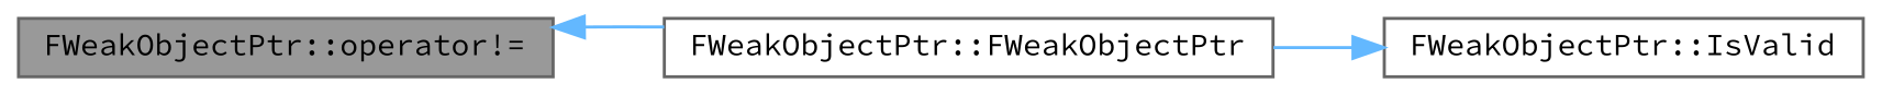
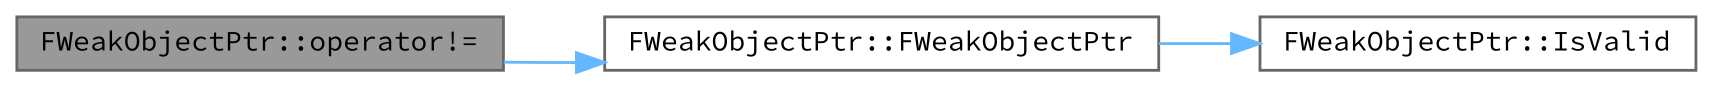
  digraph {
    fontname="Source Code Pro"
    rankdir=LR
    node [color=grey40 fillcolor=white fontname="Source Code Pro" fontsize=10 shape=box style=filled]
    edge [color=steelblue1 fontname="Source Code Pro" fontsize=10 labelfontname=Helvetica labelfontsize=10 style=solid]
    n1 [color=gray40 fillcolor=grey60 fontcolor=black height=0.2 label="FWeakObjectPtr::operator!=" width=0.4]
    n2 [height=0.2 label="FWeakObjectPtr::FWeakObjectPtr" width=0.4]
    n3 [height=0.2 label="FWeakObjectPtr::IsValid" width=0.4]
-   n2 -> n1
+   n1 -> n2
    n2 -> n3
  }
